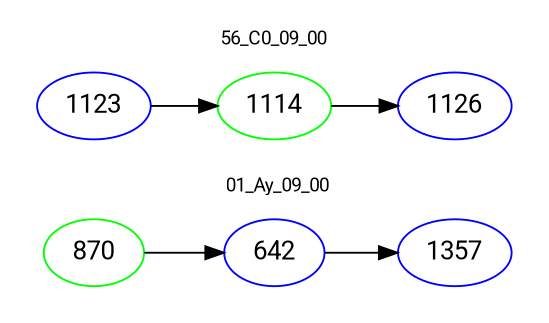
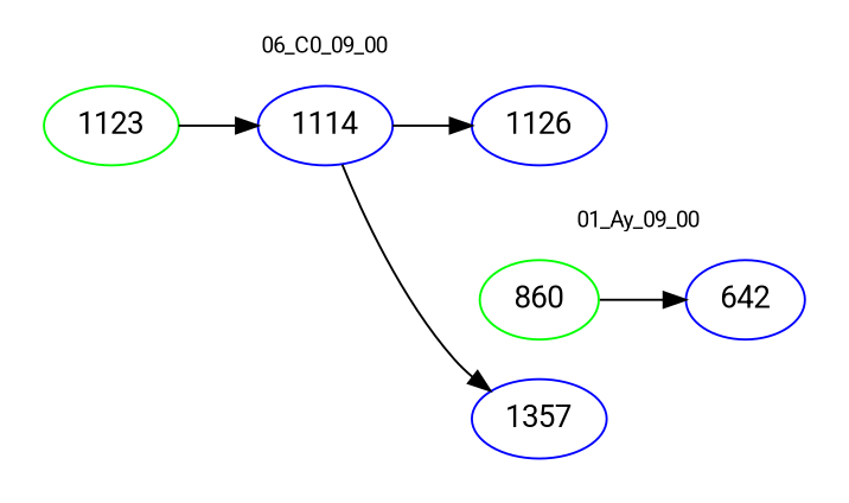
  digraph {
    fontname=Roboto
    rankdir=LR
    node [color=blue fontname=Roboto]
    edge [color=black fontname=Roboto]
-   n1 [color=green label=870]
+   n1 [color=green label=860]
    n2 [label=642]
    n3 [label=1357]
-   n4 [label=1123]
-   n5 [color=green label=1114]
+   n4 [color=green label=1123]
+   n5 [label=1114]
    n6 [label=1126]
    subgraph cluster_1 {
      color=white
      fontsize=10
      label="01_Ay_09_00"
      n1
      n2
      n3
    }
    subgraph cluster_2 {
      color=white
      fontsize=10
-     label="56_C0_09_00"
+     label="06_C0_09_00"
      n4
      n5
      n6
    }
    n1 -> n2
-   n2 -> n3
+   n5 -> n3
    n4 -> n5
    n5 -> n6
  }
